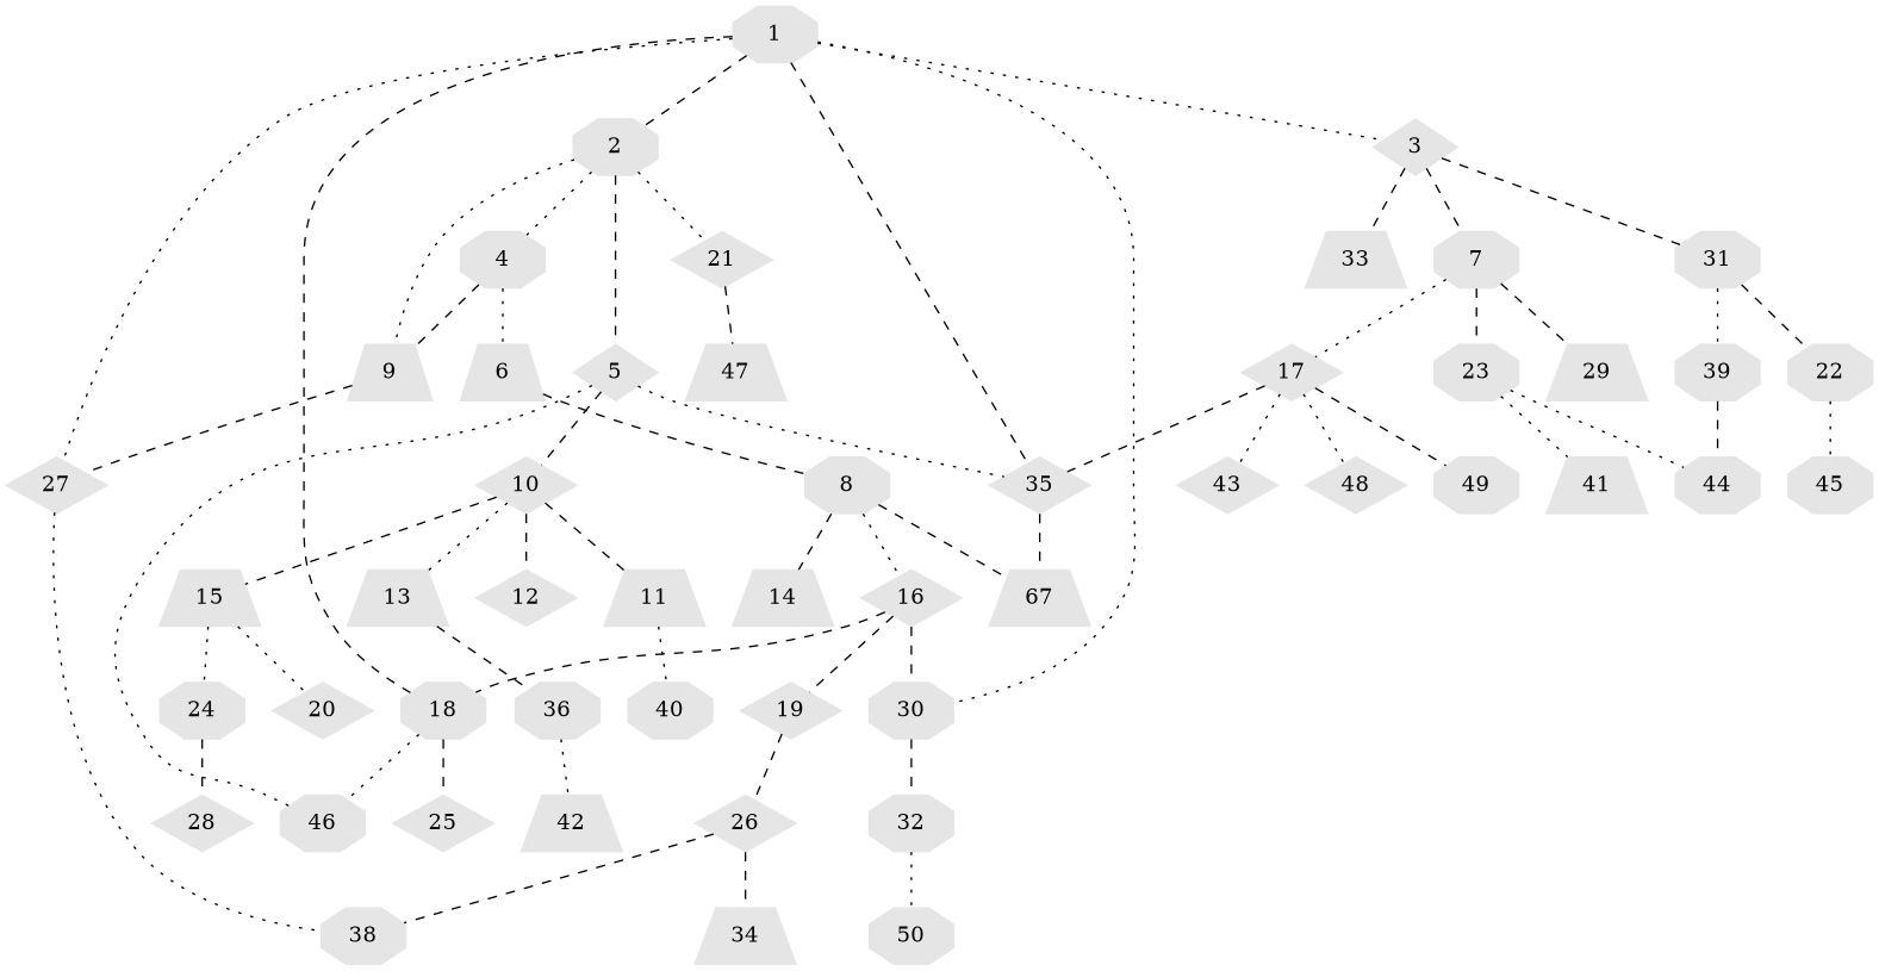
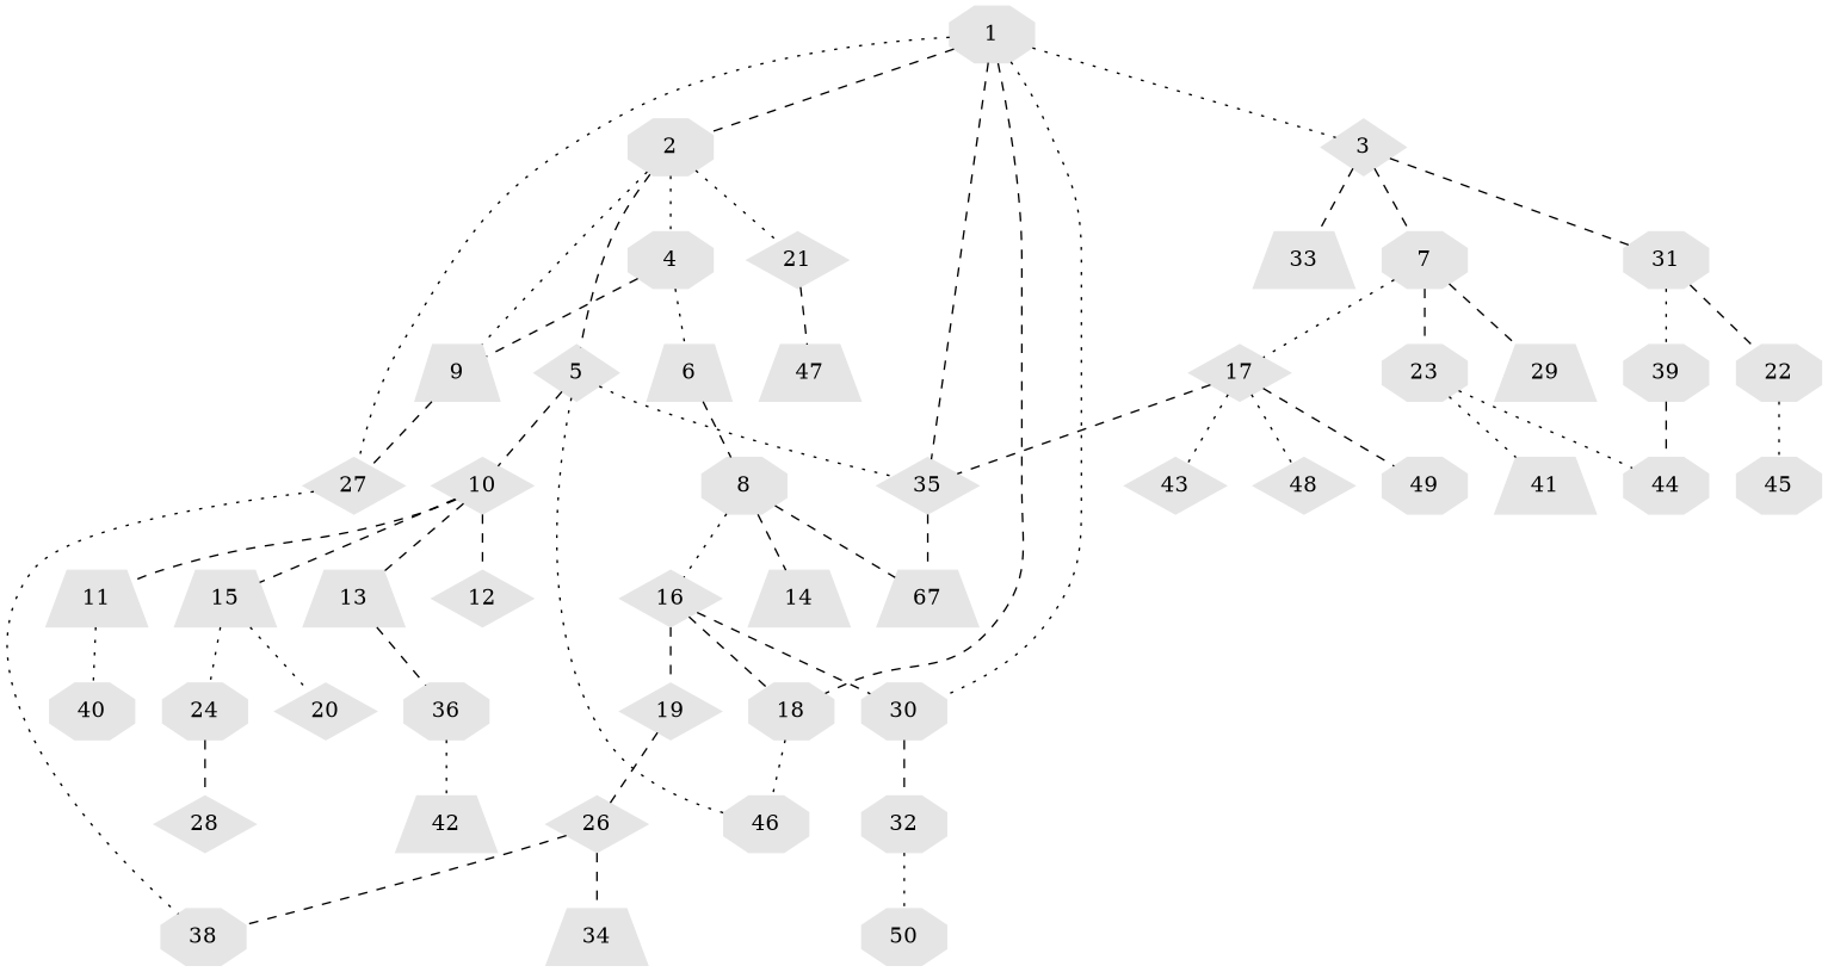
  graph {
    node [color=gray90 shape=octagon style=filled]
    edge [style=dashed weight=1.0]
    1
    2
    3 [shape=diamond]
    18
    27 [shape=diamond]
    30
    35 [shape=diamond]
    4
    5 [shape=diamond]
    9 [shape=trapezium]
    21 [shape=diamond]
    33 [shape=trapezium]
    7
    31
    46
-   25 [shape=diamond]
    38
    32
    n19 [label=67 shape=trapezium]
    6 [shape=trapezium]
    10 [shape=diamond]
    47 [shape=trapezium]
    17 [shape=diamond]
    23
    29 [shape=trapezium]
    22
    45
    39
    8
    11 [shape=trapezium]
    12 [shape=diamond]
    13 [shape=trapezium]
    15 [shape=trapezium]
    14 [shape=trapezium]
    16 [shape=diamond]
    43 [shape=diamond]
    48 [shape=diamond]
    49
    41 [shape=trapezium]
    44
    19 [shape=diamond]
    40
    36
    20 [shape=diamond]
    24
    42 [shape=trapezium]
    28 [shape=diamond]
    26 [shape=diamond]
    34 [shape=trapezium]
    50
    1 -- 2
    1 -- 3 [style=dotted]
    1 -- 18
    1 -- 27 [style=dotted]
    1 -- 30 [style=dotted]
    1 -- 35
    2 -- 4 [style=dotted]
    2 -- 5
    2 -- 9 [style=dotted]
    2 -- 21 [style=dotted]
    3 -- 33
    3 -- 7
    3 -- 31
    18 -- 46 [style=dotted]
-   18 -- 25 [weight=2.0]
    27 -- 38 [style=dotted]
    30 -- 32
    35 -- n19
    4 -- 9
    4 -- 6 [style=dotted]
    5 -- 35 [style=dotted]
    5 -- 46 [style=dotted]
    5 -- 10
    9 -- 27 [weight=2.0]
    21 -- 47
    7 -- 17 [style=dotted]
    7 -- 23
    7 -- 29
    31 -- 22
    31 -- 39 [style=dotted]
    32 -- 50 [style=dotted]
    6 -- 8
    10 -- 11
    10 -- 12
-   10 -- 13 [style=dotted]
+   10 -- 13
    10 -- 15
    17 -- 35 [weight=2.0]
    17 -- 43 [style=dotted]
    17 -- 48 [style=dotted]
    17 -- 49
    23 -- 41 [style=dotted]
    23 -- 44 [style=dotted]
    22 -- 45 [style=dotted]
    39 -- 44
    8 -- n19
    8 -- 14
    8 -- 16 [style=dotted]
    11 -- 40 [style=dotted]
    13 -- 36
    15 -- 20 [style=dotted]
    15 -- 24 [style=dotted]
    16 -- 18 [weight=2.0]
    16 -- 30 [weight=2.0]
    16 -- 19
    19 -- 26
    36 -- 42 [style=dotted weight=2.0]
    24 -- 28
    26 -- 38
    26 -- 34
  }
